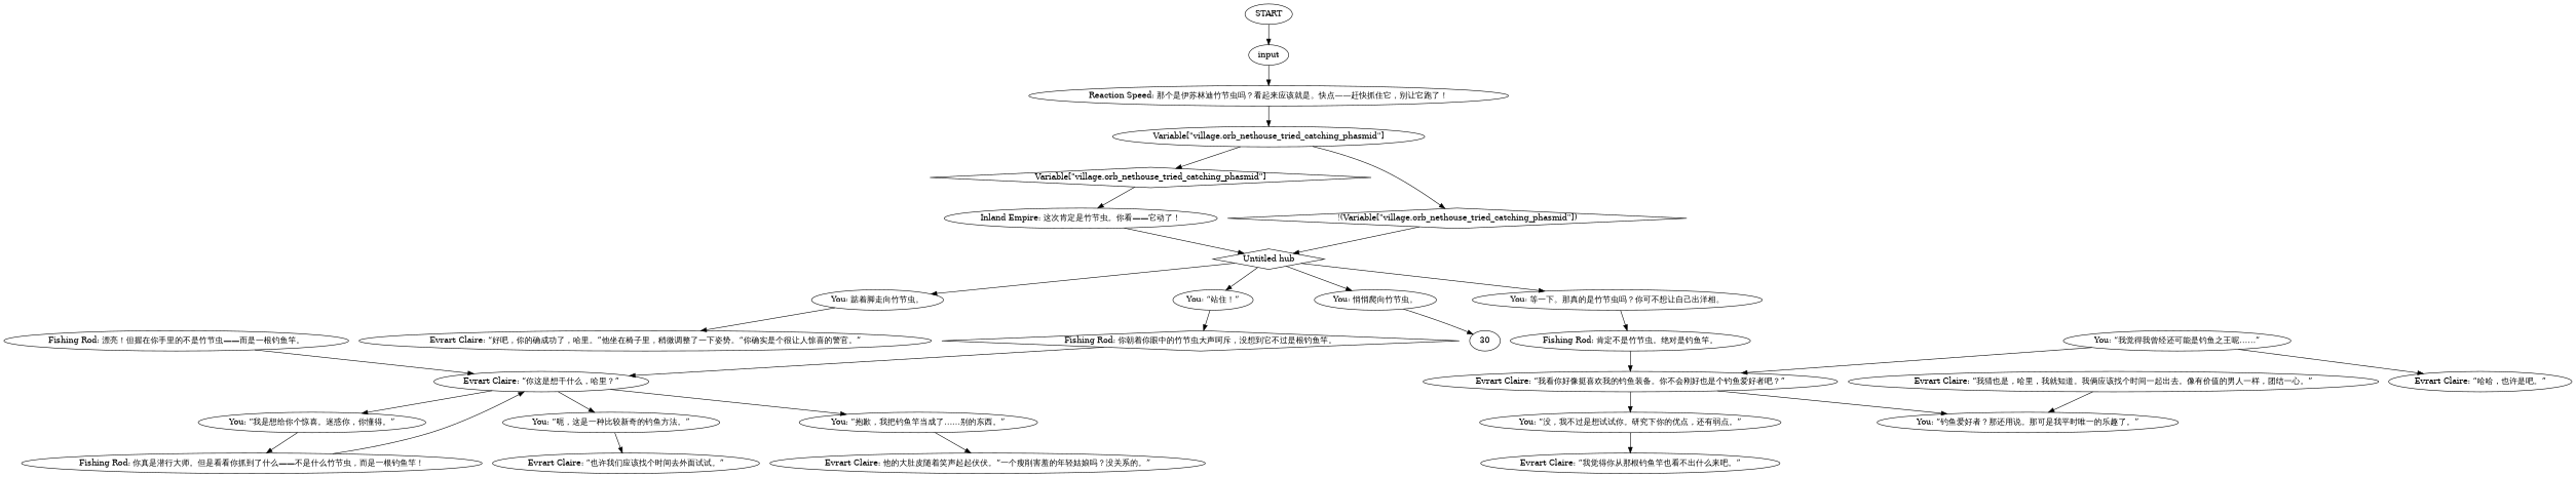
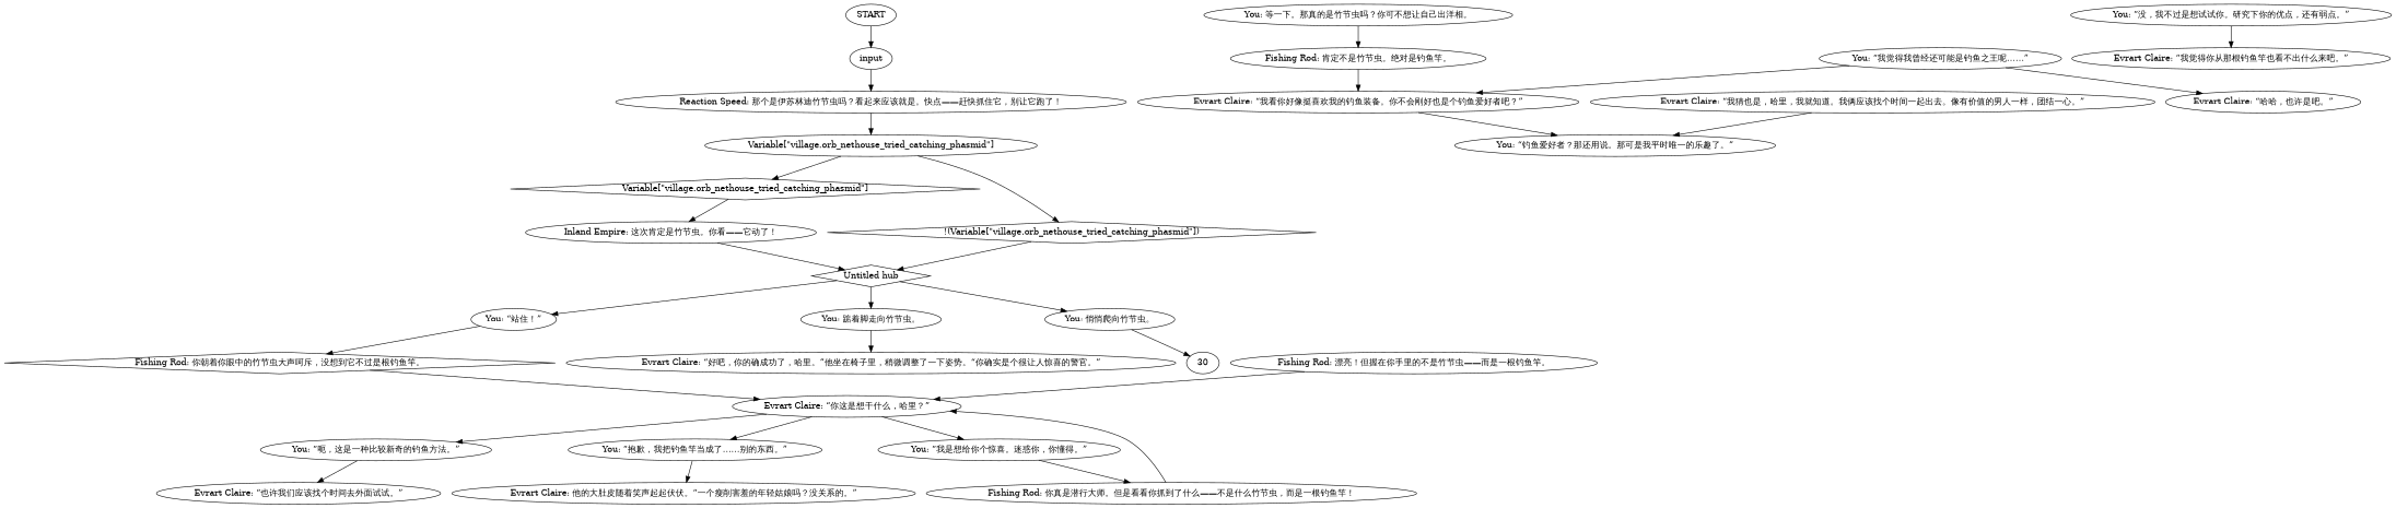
  digraph {
    n1 [label=START]
    n2 [label=input]
    n3 [label="Reaction Speed: 那个是伊苏林迪竹节虫吗？看起来应该就是。快点——赶快抓住它，别让它跑了！"]
    n4 [label="Variable[\"village.orb_nethouse_tried_catching_phasmid\"]"]
    n5 [label="You: “呃，这是一种比较新奇的钓鱼方法。”"]
    n6 [label="Evrart Claire: “也许我们应该找个时间去外面试试。”"]
    n7 [label="Untitled hub" shape=diamond]
    n8 [label="You: “站住！”"]
    n9 [label="You: 踮着脚走向竹节虫。"]
    n10 [label="You: 等一下。那真的是竹节虫吗？你可不想让自己出洋相。"]
    n11 [label="You: 悄悄爬向竹节虫。"]
    n12 [label="Fishing Rod: 你朝着你眼中的竹节虫大声呵斥，没想到它不过是根钓鱼竿。" shape=diamond]
    n13 [label="Evrart Claire: “好吧，你的确成功了，哈里。”他坐在椅子里，稍微调整了一下姿势。“你确实是个很让人惊喜的警官。”"]
    n14 [label="Fishing Rod: 肯定不是竹节虫。绝对是钓鱼竿。"]
    30
    n16 [label="Evrart Claire: “我看你好像挺喜欢我的钓鱼装备。你不会刚好也是个钓鱼爱好者吧？”"]
    n17 [label="You: “没，我不过是想试试你。研究下你的优点，还有弱点。”"]
    n18 [label="You: “钓鱼爱好者？那还用说。那可是我平时唯一的乐趣了。”"]
    n19 [label="Evrart Claire: “我觉得你从那根钓鱼竿也看不出什么来吧。”"]
    n20 [label="Evrart Claire: “你这是想干什么，哈里？”"]
    n21 [label="You: “抱歉，我把钓鱼竿当成了……别的东西。”"]
    n22 [label="Evrart Claire: 他的大肚皮随着笑声起起伏伏。“一个瘦削害羞的年轻姑娘吗？没关系的。”"]
    n23 [label="You: “我是想给你个惊喜。迷惑你，你懂得。”"]
    n24 [label="Fishing Rod: 你真是潜行大师。但是看看你抓到了什么——不是什么竹节虫，而是一根钓鱼竿！"]
    n25 [label="You: “我觉得我曾经还可能是钓鱼之王呢……”"]
    n26 [label="Evrart Claire: “哈哈，也许是吧。”"]
    n27 [label="Variable[\"village.orb_nethouse_tried_catching_phasmid\"]" shape=diamond]
    n28 [label="!(Variable[\"village.orb_nethouse_tried_catching_phasmid\"])" shape=diamond]
    n29 [label="Inland Empire: 这次肯定是竹节虫。你看——它动了！"]
    n30 [label="Evrart Claire: “我猜也是，哈里，我就知道。我俩应该找个时间一起出去。像有价值的男人一样，团结一心。”"]
    n31 [label="Fishing Rod: 漂亮！但握在你手里的不是竹节虫——而是一根钓鱼竿。"]
    n1 -> n2
    n2 -> n3
    n3 -> n4
    n4 -> n27
    n4 -> n28
    n5 -> n6
    n7 -> n8
    n7 -> n9
-   n7 -> n10
    n7 -> n11
    n8 -> n12
    n9 -> n13
    n10 -> n14
    n11 -> 30
    n12 -> n20
    n14 -> n16
-   n16 -> n17
    n16 -> n18
    n17 -> n19
    n20 -> n5
    n20 -> n21
    n20 -> n23
    n21 -> n22
    n23 -> n24
    n24 -> n20
    n25 -> n16
    n25 -> n26
    n27 -> n29
    n28 -> n7
    n29 -> n7
    n30 -> n18
    n31 -> n20
  }
